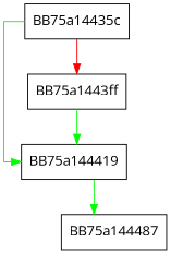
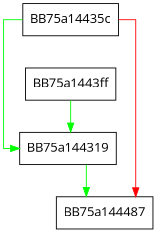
  digraph {
    fontname="Open Sans"
    splines=ortho
    node [fontname="Open Sans" shape=box]
    edge [color=green fontname="Open Sans"]
    BB75a14435c
-   BB75a144419
+   BB75a144419 [label=BB75a144319]
    BB75a1443ff
    BB75a144487
    BB75a14435c -> BB75a144419
-   BB75a14435c -> BB75a1443ff [color=red]
+   BB75a14435c -> BB75a144487 [color=red]
    BB75a144419 -> BB75a144487
    BB75a1443ff -> BB75a144419
  }
